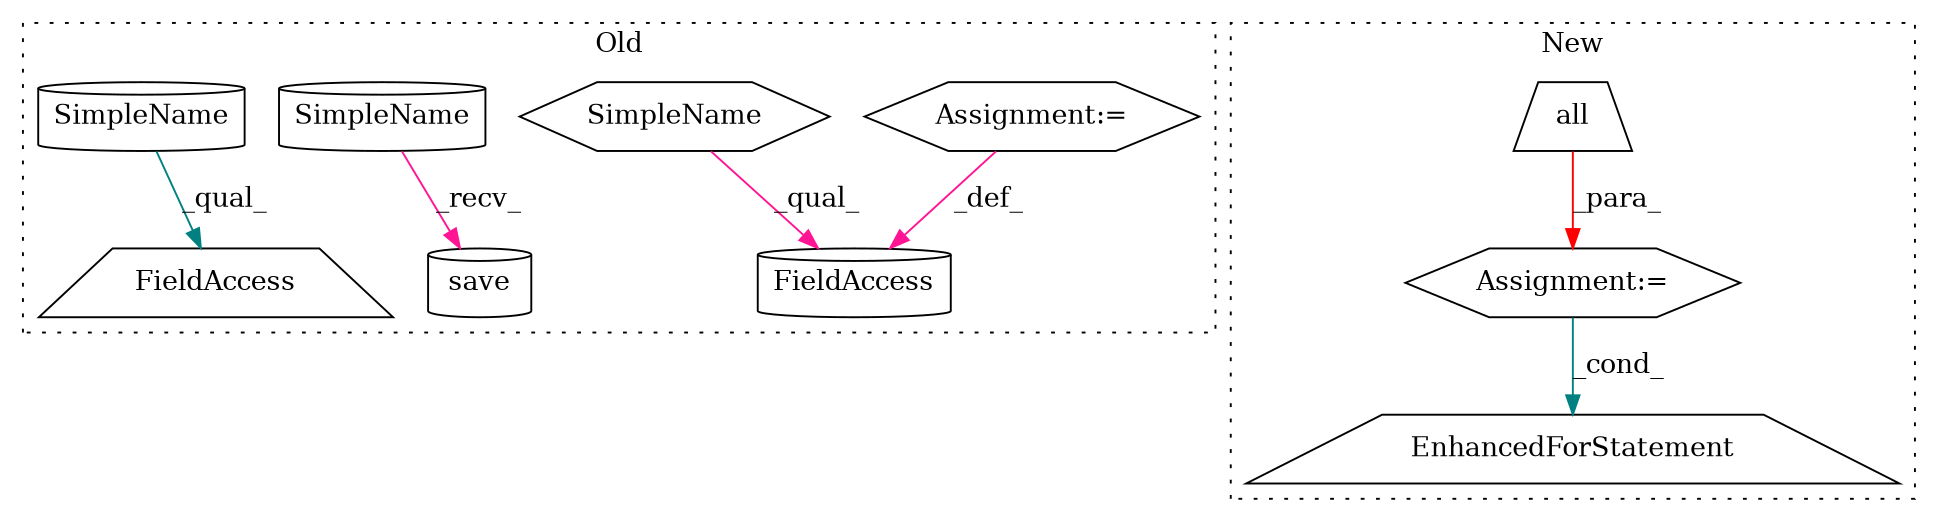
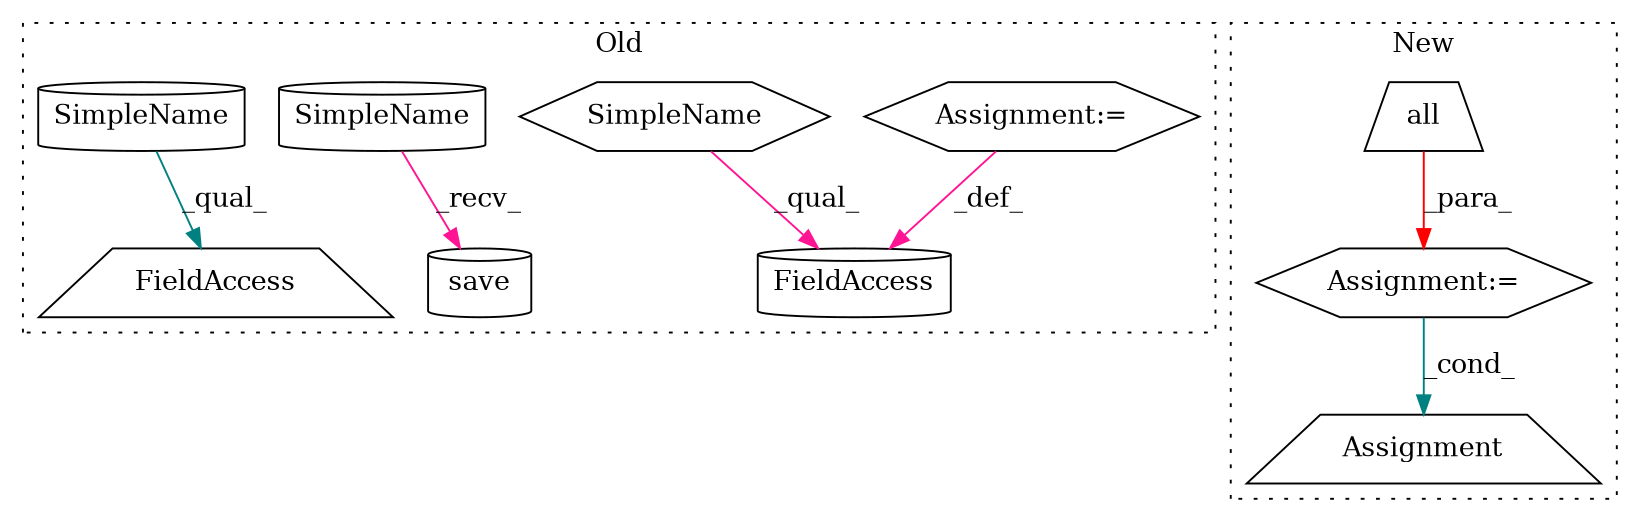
  digraph {
    node [a=42 l=2 s=5039 shape=cylinder]
    edge [color=deeppink]
    n1 [a=32 l=6 label=save s=5066]
    n2 [a=22 l=7 label=FieldAccess]
    n3 [a=22 l=9 label=FieldAccess s=5015 shape=trapezium]
    n4 [a=7 l=1 label="Assignment:=" s=5046 shape=hexagon]
    n5 [label=SimpleName s=5063]
    n6 [label=SimpleName shape=hexagon]
    n7 [label=SimpleName s=5015]
    n8 [a=32 l=5 label=all s=5363 shape=trapezium]
-   n9 [a=70 l="53,2" label=EnhancedForStatement s="5251,5383" shape=trapezium]
+   n9 [a=70 l="53,2" label=Assignment s="5251,5383" shape=trapezium]
    n10 [a=7 l="53,2" label="Assignment:=" s="5251,5383" shape=hexagon]
    subgraph cluster_1 {
      label=Old
      style=dotted
      n1
      n2
      n3
      n4
      n5
      n6
      n7
    }
    subgraph cluster_2 {
      label=New
      style=dotted
      n8
      n9
      n10
    }
    n4 -> n2 [label=_def_]
    n5 -> n1 [label=_recv_]
    n6 -> n2 [label=_qual_]
    n7 -> n3 [label=_qual_ color=teal]
    n8 -> n10 [label=_para_ color=red]
    n10 -> n9 [label=_cond_ color=teal]
  }
